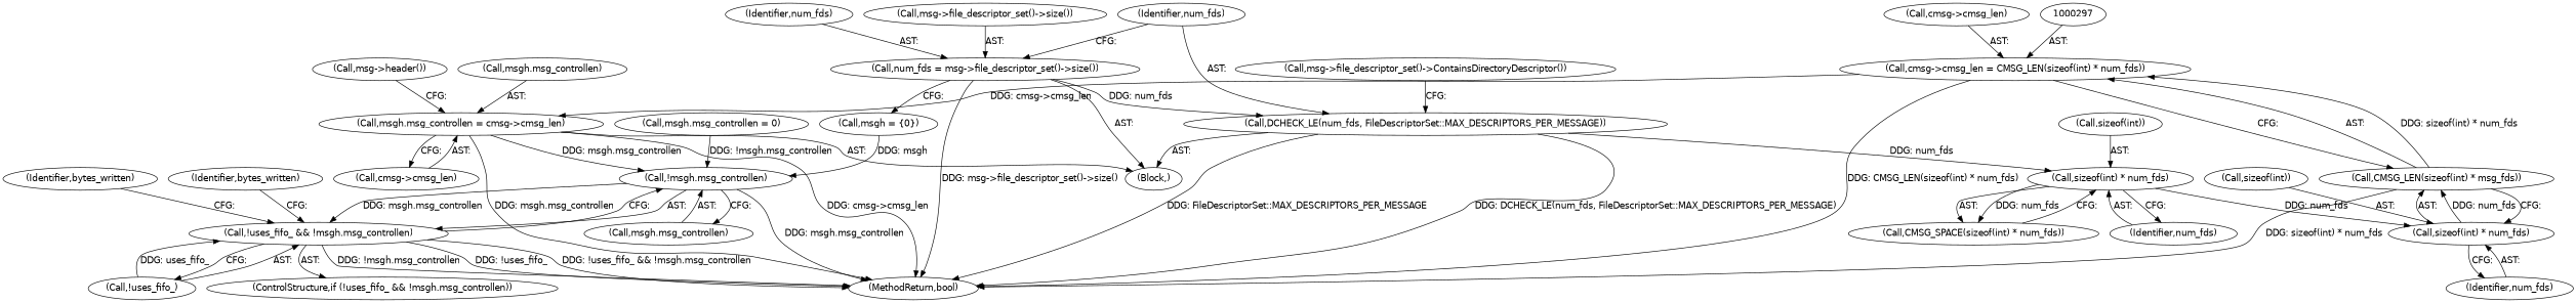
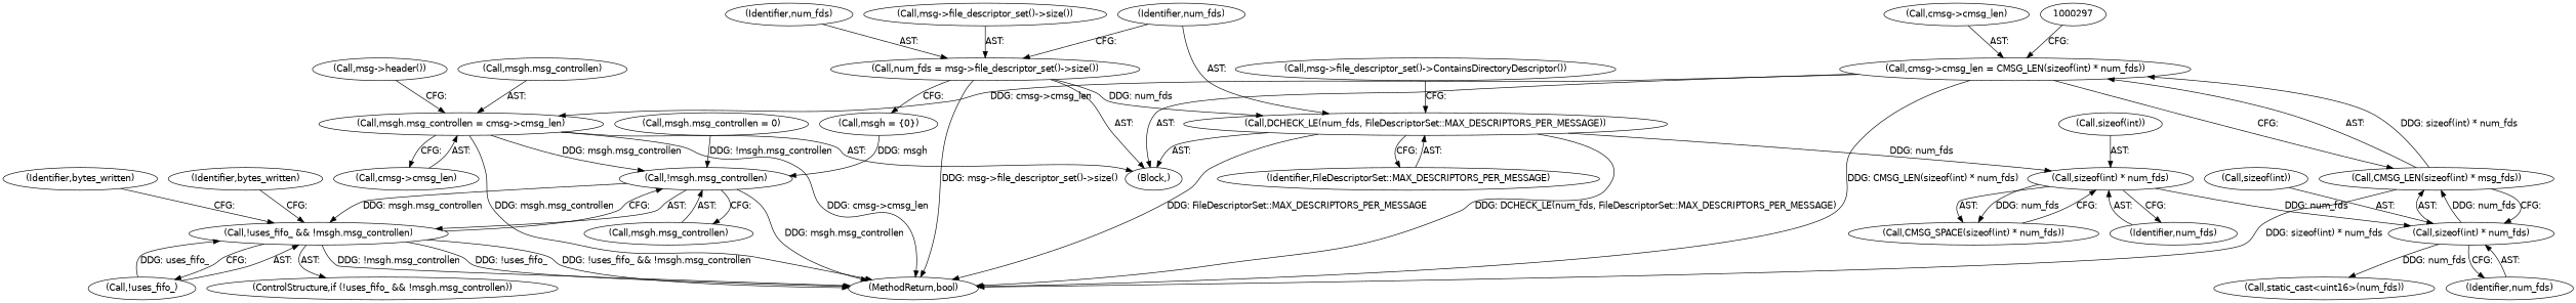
  digraph {
    fontname="DejaVu Sans"
    node [fontname="DejaVu Sans"]
    edge [fontname="DejaVu Sans"]
    n1 [label="(Call,cmsg->cmsg_len = CMSG_LEN(sizeof(int) * num_fds))"]
    n2 [label="(Call,CMSG_LEN(sizeof(int) * msg_fds))"]
    n3 [label="(Call,msgh.msg_controllen = cmsg->cmsg_len)"]
    n4 [label="(MethodReturn,bool)"]
    n5 [label="(Block,)"]
    n6 [label="(Call,sizeof(int) * num_fds)"]
    n7 [label="(Call,!msgh.msg_controllen)"]
    n8 [label="(Call,cmsg->cmsg_len)"]
    n9 [label="(Identifier,num_fds)"]
+   n10 [label="(Call,static_cast<uint16>(num_fds))"]
    n11 [label="(Call,sizeof(int) * num_fds)"]
    n12 [label="(Identifier,num_fds)"]
    n13 [label="(Call,CMSG_SPACE(sizeof(int) * num_fds))"]
    n14 [label="(Call,DCHECK_LE(num_fds, FileDescriptorSet::MAX_DESCRIPTORS_PER_MESSAGE))"]
+   n15 [label="(Identifier,FileDescriptorSet::MAX_DESCRIPTORS_PER_MESSAGE)"]
    n16 [label="(Call,num_fds = msg->file_descriptor_set()->size())"]
    n17 [label="(Call,msgh = {0})"]
    n18 [label="(Call,msg->file_descriptor_set()->size())"]
    n19 [label="(Call,!uses_fifo_ && !msgh.msg_controllen)"]
    n20 [label="(Call,msgh.msg_controllen)"]
    n21 [label="(ControlStructure,if (!uses_fifo_ && !msgh.msg_controllen))"]
    n22 [label="(Call,!uses_fifo_)"]
    n23 [label="(Call,msg->file_descriptor_set()->ContainsDirectoryDescriptor())"]
    n24 [label="(Call,sizeof(int))"]
    n25 [label="(Identifier,bytes_written)"]
    n26 [label="(Call,msgh.msg_controllen = 0)"]
    n27 [label="(Identifier,num_fds)"]
    n28 [label="(Call,cmsg->cmsg_len)"]
    n29 [label="(Call,sizeof(int))"]
    n30 [label="(Identifier,bytes_written)"]
    n31 [label="(Call,msgh.msg_controllen)"]
    n32 [label="(Call,msg->header())"]
    n33 [label="(Identifier,num_fds)"]
    1000297
    n1 -> n2 [label="CFG: "]
    n1 -> n3 [label="DDG: cmsg->cmsg_len"]
    n1 -> n4 [label="DDG: CMSG_LEN(sizeof(int) * num_fds)"]
+   n1 -> n5 [label="AST: "]
    n2 -> n1 [label="AST: "]
    n2 -> n1 [label="DDG: sizeof(int) * num_fds"]
    n2 -> n4 [label="DDG: sizeof(int) * num_fds"]
    n2 -> n6 [label="CFG: "]
    n3 -> n4 [label="DDG: cmsg->cmsg_len"]
    n3 -> n4 [label="DDG: msgh.msg_controllen"]
    n3 -> n5 [label="AST: "]
    n3 -> n7 [label="DDG: msgh.msg_controllen"]
    n3 -> n8 [label="CFG: "]
    n6 -> n2 [label="AST: "]
    n6 -> n2 [label="DDG: num_fds"]
    n6 -> n9 [label="CFG: "]
+   n6 -> n10 [label="DDG: num_fds"]
    n7 -> n4 [label="DDG: msgh.msg_controllen"]
    n7 -> n19 [label="AST: "]
    n7 -> n19 [label="DDG: msgh.msg_controllen"]
    n7 -> n20 [label="CFG: "]
    n8 -> n3 [label="AST: "]
    n9 -> n6 [label="AST: "]
    n11 -> n6 [label="DDG: num_fds"]
    n11 -> n12 [label="CFG: "]
    n11 -> n13 [label="AST: "]
    n11 -> n13 [label="DDG: num_fds"]
    n12 -> n11 [label="AST: "]
    n13 -> n11 [label="CFG: "]
    n14 -> n4 [label="DDG: DCHECK_LE(num_fds, FileDescriptorSet::MAX_DESCRIPTORS_PER_MESSAGE)"]
    n14 -> n4 [label="DDG: FileDescriptorSet::MAX_DESCRIPTORS_PER_MESSAGE"]
    n14 -> n5 [label="AST: "]
    n14 -> n11 [label="DDG: num_fds"]
+   n14 -> n15 [label="CFG: "]
+   n15 -> n14 [label="AST: "]
    n16 -> n4 [label="DDG: msg->file_descriptor_set()->size()"]
    n16 -> n5 [label="AST: "]
    n16 -> n14 [label="DDG: num_fds"]
    n16 -> n17 [label="CFG: "]
    n17 -> n7 [label="DDG: msgh"]
    n18 -> n16 [label="AST: "]
    n19 -> n4 [label="DDG: !msgh.msg_controllen"]
    n19 -> n4 [label="DDG: !uses_fifo_"]
    n19 -> n4 [label="DDG: !uses_fifo_ && !msgh.msg_controllen"]
    n19 -> n7 [label="CFG: "]
    n19 -> n21 [label="AST: "]
    n19 -> n22 [label="CFG: "]
    n20 -> n7 [label="AST: "]
    n22 -> n19 [label="AST: "]
    n22 -> n19 [label="DDG: uses_fifo_"]
    n23 -> n14 [label="CFG: "]
    n24 -> n11 [label="AST: "]
    n25 -> n19 [label="CFG: "]
    n26 -> n7 [label="DDG: !msgh.msg_controllen"]
    n27 -> n14 [label="AST: "]
    n27 -> n16 [label="CFG: "]
    n28 -> n1 [label="AST: "]
    n29 -> n6 [label="AST: "]
    n30 -> n19 [label="CFG: "]
    n31 -> n3 [label="AST: "]
    n32 -> n3 [label="CFG: "]
    n33 -> n16 [label="AST: "]
-   1000297 -> n1 [label="AST: "]
+   1000297 -> n1 [label="CFG: "]
  }
